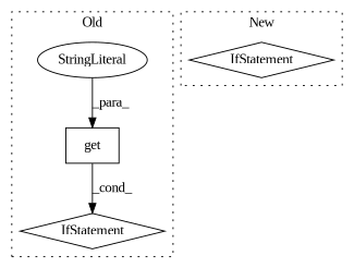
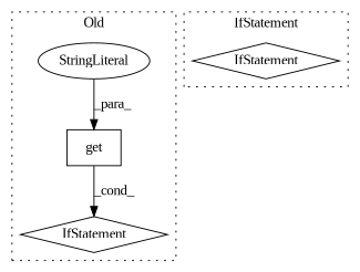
  digraph {
    fontname="Liberation Serif"
    node [a=25 l="4,2" shape=diamond fontname="Liberation Serif"]
    edge [fontname="Liberation Serif"]
    n1 [a=32 l="4,1" label=get s="992,1010" shape=box]
    n2 [label=IfStatement s="967,1012"]
    n3 [a=45 l=10 label=StringLiteral s=996 shape=ellipse]
    n4 [label=IfStatement s="840,852"]
    subgraph cluster_1 {
      label=Old
      style=dotted
      n1
      n2
      n3
    }
    subgraph cluster_2 {
-     label=New
+     label=IfStatement
      style=dotted
      n4
    }
    n1 -> n2 [label=_cond_]
    n3 -> n1 [label=_para_]
  }
